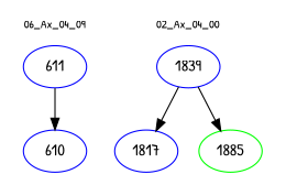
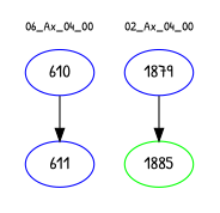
  digraph {
    fontname="Patrick Hand"
    node [color=blue fontname="Patrick Hand"]
    edge [color=black fontname="Patrick Hand"]
    n1 [label=610]
    n2 [label=611]
-   n3 [label=1839]
-   n4 [label=1817]
+   n3 [label=1879]
    n5 [color=green label=1885]
    subgraph cluster_1 {
      color=white
      fontsize=10
-     label="06_Ax_04_09"
+     label="06_Ax_04_00"
      n1
      n2
    }
    subgraph cluster_2 {
      color=white
      fontsize=10
      label="02_Ax_04_00"
      n3
-     n4
      n5
    }
-   n2 -> n1
-   n3 -> n4
+   n1 -> n2
    n3 -> n5
  }
